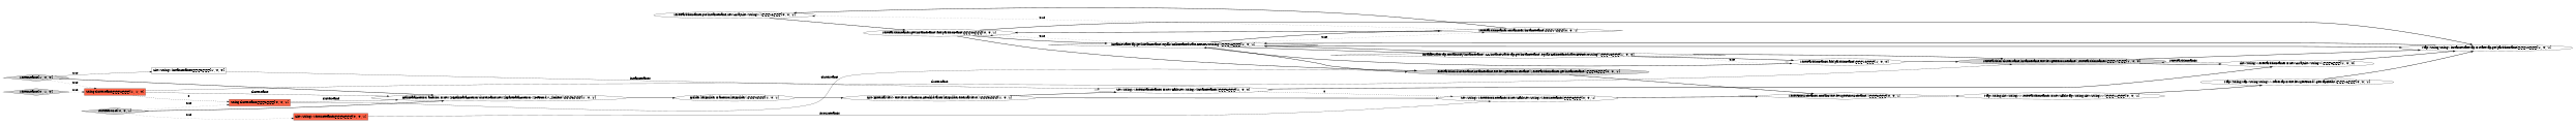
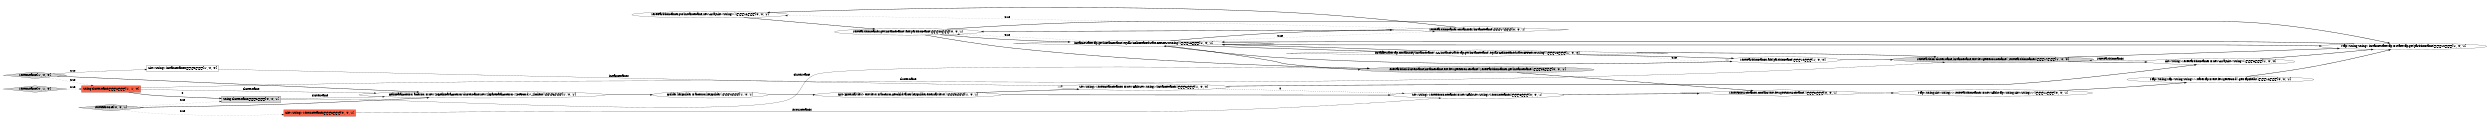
  digraph {
    rankdir=LR
    node [fillcolor=white shape=ellipse style=filled]
    edge [style=bold]
    n1 [label="resetPartitionNames.put(instanceName,new ArrayList<String>())@@@18@@@['0', '0', '1']"]
    n2 [label="resetPartitionNames.get(instanceName).add(partitionName)@@@20@@@['0', '0', '1']"]
    n3 [label="instanceStateMap.get(instanceName).equals(HelixDefinedState.ERROR.toString())@@@16@@@['1', '0', '1']" shape=diamond]
    n4 [label="Map<String,String> instanceStateMap = stateMap.get(partitionName)@@@14@@@['1', '0', '1']"]
    n5 [fillcolor=lightgray label="resetPartition(clusterName,instanceName,extView.getResourceName(),resetPartitionNames.get(instanceName))@@@25@@@['0', '0', '1']"]
    n6 [label="instanceStateMap.containsKey(instanceName) && instanceStateMap.get(instanceName).equals(HelixDefinedState.ERROR.toString())@@@13@@@['1', '0', '0']" shape=diamond]
    n7 [fillcolor=lightgray label="resetPartition(clusterName,instanceName,extView.getResourceName(),resetPartitionNames)@@@17@@@['1', '0', '0']"]
    n8 [label="resetPartitionNames.add(partitionName)@@@14@@@['1', '0', '0']"]
    n9 [label="!resetPartitionNames.containsKey(instanceName)@@@17@@@['0', '0', '1']" shape=diamond]
    n10 [label="List<String> resetPartitionNames = new ArrayList<String>()@@@8@@@['1', '0', '0']"]
    n11 [label="!resetResourceNames.contains(extView.getResourceName())@@@8@@@['0', '0', '1']" shape=diamond]
    n12 [fillcolor=lightgray label="resetInstance['0', '1', '0']" shape=diamond]
    n13 [fillcolor=tomato label="String clusterName@@@2@@@['1', '1', '0']" shape=box]
-   n14 [fillcolor=tomato label="String clusterName@@@2@@@['0', '0', '1']" shape=box]
+   n14 [fillcolor=lightgray label="String clusterName@@@2@@@['0', '0', '1']" shape=box]
    n15 [label="HelixDataAccessor accessor = new ZKHelixDataAccessor(clusterName,new ZkBaseDataAccessor<ZNRecord>(_zkClient))@@@3@@@['1', '0', '1']"]
    n16 [label="Set<String> resetResourceNames = new HashSet<String>(resourceNames)@@@6@@@['0', '0', '1']"]
    n17 [label="Map<String,List<String>> resetPartitionNames = new HashMap<String,List<String>>()@@@11@@@['0', '0', '1']"]
    n18 [fillcolor=lightgray label="resetResource['0', '0', '1']" shape=diamond]
    n19 [fillcolor=tomato label="List<String> resourceNames@@@2@@@['0', '0', '1']" shape=box]
    n20 [label="Builder keyBuilder = accessor.keyBuilder()@@@4@@@['1', '0', '1']"]
    n21 [label="List<ExternalView> extViews = accessor.getChildValues(keyBuilder.externalViews())@@@5@@@['1', '0', '1']"]
    n22 [label="Set<String> resetInstanceNames = new HashSet<String>(instanceNames)@@@6@@@['1', '0', '0']"]
    n23 [label="Map<String,Map<String,String>> stateMap = extView.getRecord().getMapFields()@@@12@@@['0', '0', '1']"]
    n24 [fillcolor=lightgray label="resetInstance['1', '0', '0']" shape=diamond]
    n25 [label="List<String> instanceNames@@@2@@@['1', '0', '0']" shape=box]
    n1 -> n2
    n2 -> n3
    n2 -> n4
    n2 -> n5
    n3 -> n2 [label=true style=dotted]
    n3 -> n4
    n3 -> n5
    n3 -> n6
    n3 -> n9
    n3 -> n9 [label=true style=dotted]
    n4 -> n3
    n5 -> n11
    n6 -> n3
    n6 -> n7
    n6 -> n8 [label=true style=dotted]
    n6 -> n8
    n7 -> n4
    n7 -> n10
    n8 -> n3
    n8 -> n7
    n9 -> n1
    n9 -> n1 [label=true style=dotted]
    n9 -> n2
    n10 -> n4
    n10 -> n7 [label=resetPartitionNames style=solid]
    n11 -> n17
    n12 -> n13 [label=true style=dotted]
    n13 -> n7 [label=clusterName style=solid]
-   n13 -> n14 [label=0 style=dashed]
+   n13 -> n14 [label=0]
    n13 -> n15 [label=clusterName style=solid]
    n14 -> n5 [label=clusterName style=solid]
    n14 -> n15 [label=clusterName style=solid]
    n15 -> n20
    n16 -> n11
    n17 -> n23
    n18 -> n14 [label=true style=dotted]
    n18 -> n15
    n18 -> n19 [label=true style=dotted]
    n19 -> n16 [label=resourceNames style=solid]
    n20 -> n21
    n21 -> n16
    n21 -> n22
    n22 -> n10
    n22 -> n16 [label=0 style=dashed]
    n23 -> n4
    n24 -> n13 [label=true style=dotted]
    n24 -> n15
    n24 -> n25 [label=true style=solid]
    n25 -> n22 [label=instanceNames style=solid]
  }
